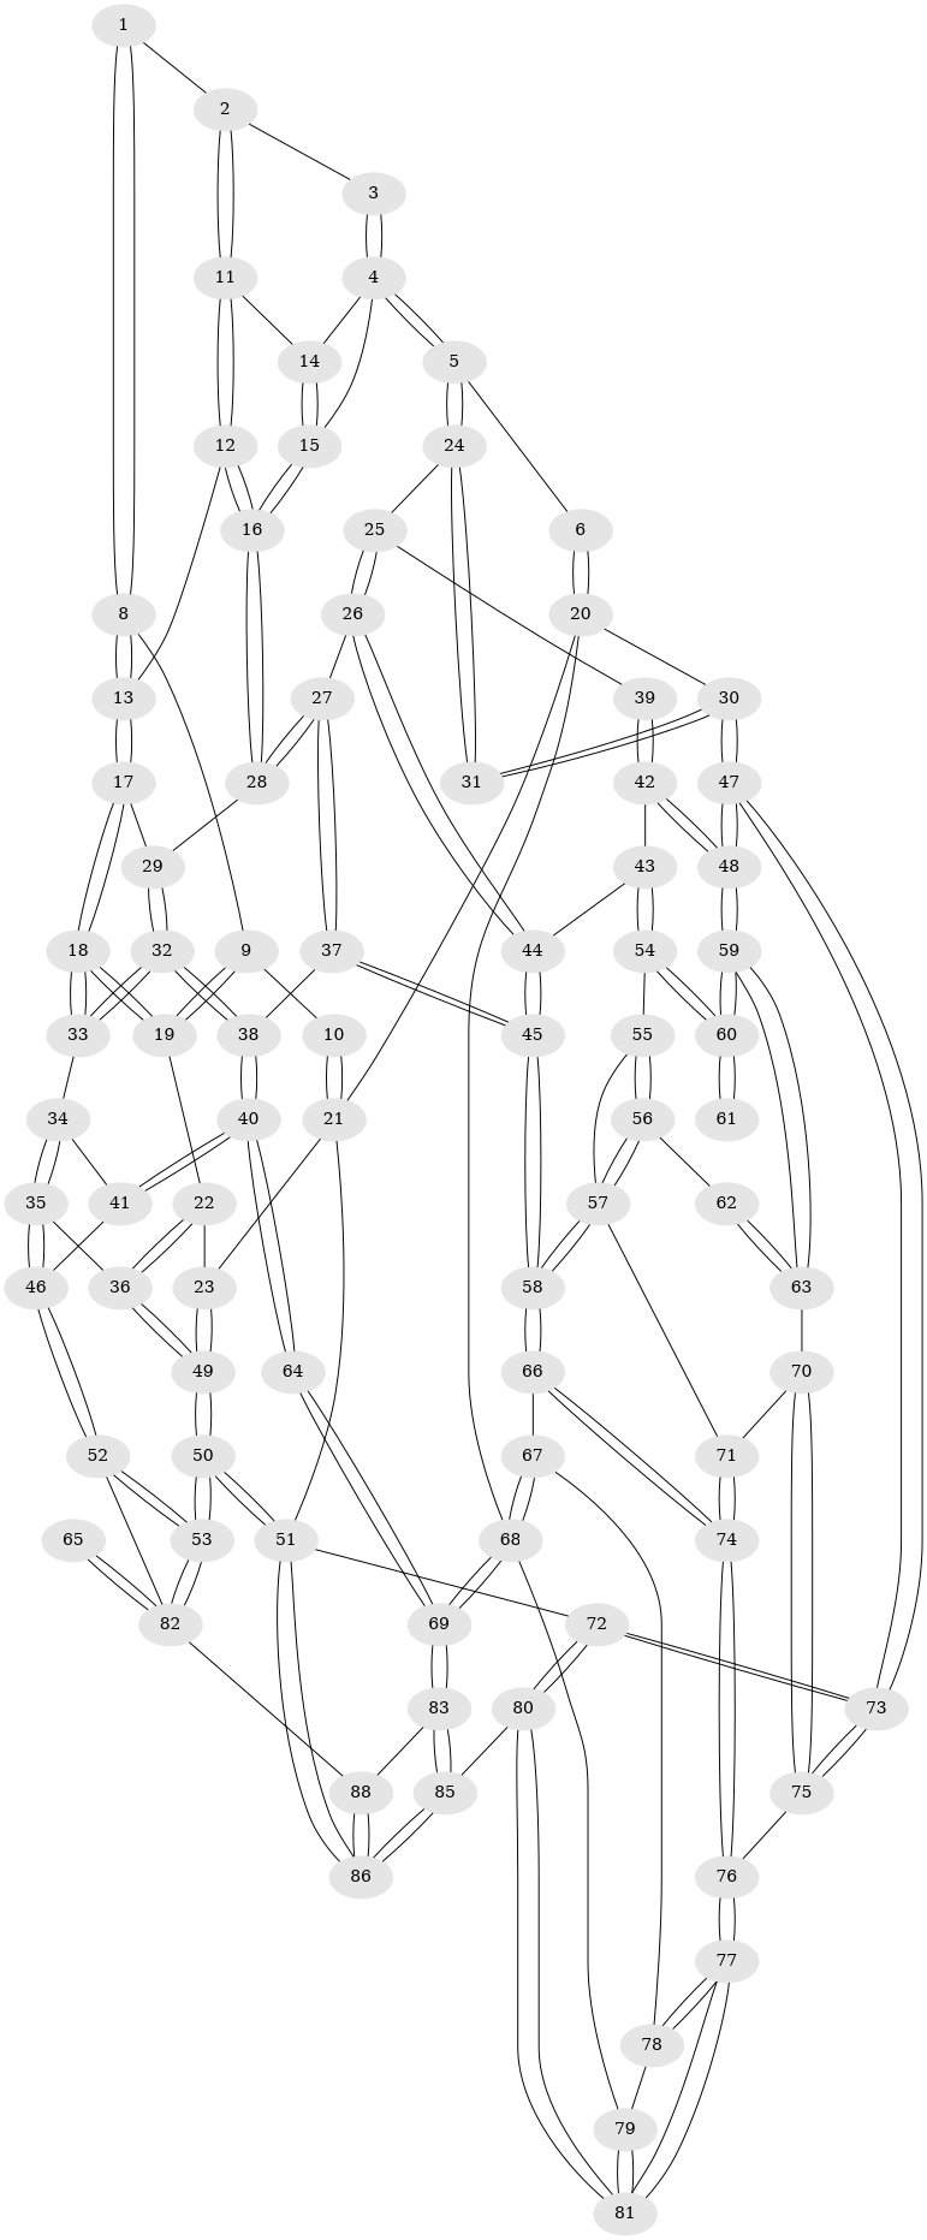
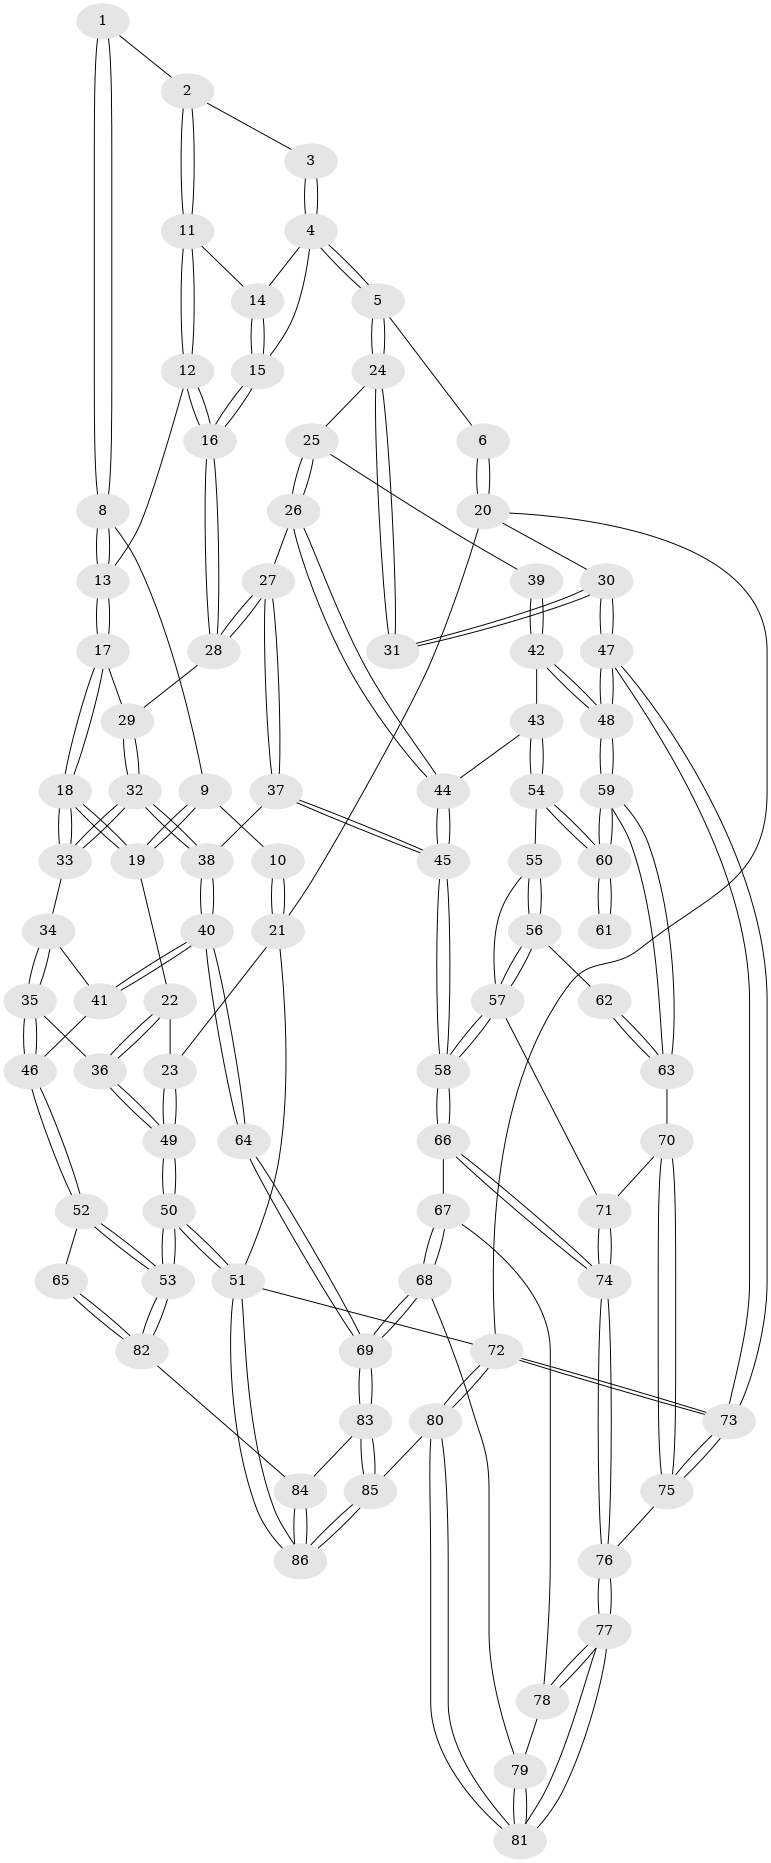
  graph {
    node [color=gray90 style=filled]
    1
    2
    8
    3
    11
    9
    13
    4
    14
    12
    5
    15
    6
    24
    16
    20
    25
    31
    21
    30
    72
    10
    19
    17
    22
    23
    51
    28
    18
    29
    33
    32
    34
    36
    47
    73
    80
    49
    86
    50
    26
    39
    27
    44
    42
    37
    45
    38
    48
    40
    35
    41
    46
    52
    58
    64
    43
    69
    54
    59
    55
    60
    66
    53
    65
    75
    63
    82
-   84 [label=88]
+   84
    56
    57
    61
    62
    71
    74
    67
    70
    83
    68
    78
    76
    79
    81
    85
    77
    1 -- 2
    1 -- 8
    1 -- 8
    2 -- 3
    2 -- 11
    2 -- 11
    8 -- 9
    8 -- 13
    8 -- 13
    3 -- 4
    3 -- 4
    11 -- 14
    11 -- 12
    11 -- 12
    9 -- 10
    9 -- 19
    9 -- 19
    13 -- 17
    13 -- 17
    4 -- 14
    4 -- 5
    4 -- 5
    4 -- 15
    14 -- 15
    14 -- 15
    12 -- 13
    12 -- 16
    12 -- 16
    5 -- 6
    5 -- 24
    5 -- 24
    15 -- 16
    15 -- 16
    6 -- 20
    6 -- 20
    24 -- 25
    24 -- 31
    24 -- 31
    16 -- 28
    16 -- 28
    20 -- 21
    20 -- 30
-   20 -- 68
+   20 -- 72
    25 -- 26
    25 -- 26
    25 -- 39
    21 -- 23
    21 -- 51
    30 -- 31
    30 -- 31
    30 -- 47
    30 -- 47
    72 -- 73
    72 -- 73
    72 -- 80
    72 -- 80
    10 -- 21
    10 -- 21
    19 -- 22
    17 -- 18
    17 -- 18
    17 -- 29
    22 -- 23
    22 -- 36
    22 -- 36
    23 -- 49
    23 -- 49
    51 -- 72
    51 -- 86
    51 -- 86
    28 -- 29
    18 -- 19
    18 -- 19
    18 -- 33
    18 -- 33
    29 -- 32
    29 -- 32
    33 -- 34
    32 -- 33
    32 -- 33
    32 -- 38
    32 -- 38
    34 -- 35
    34 -- 35
    34 -- 41
    36 -- 49
    36 -- 49
    47 -- 73
    47 -- 73
    47 -- 48
    47 -- 48
    73 -- 75
    73 -- 75
    80 -- 81
    80 -- 81
    80 -- 85
    49 -- 50
    49 -- 50
    50 -- 51
    50 -- 51
    50 -- 53
    50 -- 53
    26 -- 27
    26 -- 44
    26 -- 44
    39 -- 42
    39 -- 42
    27 -- 28
    27 -- 28
    27 -- 37
    27 -- 37
    44 -- 45
    44 -- 45
    42 -- 48
    42 -- 48
    42 -- 43
    37 -- 45
    37 -- 45
    37 -- 38
    45 -- 58
    45 -- 58
    38 -- 40
    38 -- 40
    48 -- 59
    48 -- 59
    40 -- 41
    40 -- 41
    40 -- 64
    40 -- 64
    35 -- 36
    35 -- 46
    35 -- 46
    41 -- 46
    46 -- 52
    46 -- 52
    52 -- 53
    52 -- 53
-   52 -- 82
+   52 -- 65
    58 -- 66
    58 -- 66
    64 -- 69
    64 -- 69
    43 -- 44
    43 -- 54
    43 -- 54
    69 -- 83
    69 -- 83
    54 -- 55
    54 -- 60
    54 -- 60
    59 -- 60
    59 -- 60
    59 -- 63
    59 -- 63
    55 -- 56
    55 -- 56
    55 -- 57
    60 -- 61
    60 -- 61
    66 -- 74
    66 -- 74
    66 -- 67
    53 -- 82
    53 -- 82
    65 -- 82
    65 -- 82
    75 -- 76
    63 -- 70
    82 -- 84
    84 -- 86
    84 -- 86
    56 -- 57
    56 -- 57
    56 -- 62
    57 -- 58
    57 -- 58
    57 -- 71
    62 -- 63
    62 -- 63
    71 -- 74
    71 -- 74
    74 -- 76
    74 -- 76
    67 -- 68
    67 -- 68
    67 -- 78
    70 -- 75
    70 -- 75
    70 -- 71
    83 -- 84
    83 -- 85
    83 -- 85
    68 -- 69
    68 -- 69
    68 -- 79
    78 -- 79
    76 -- 77
    76 -- 77
    79 -- 81
    79 -- 81
    85 -- 86
    85 -- 86
    77 -- 78
    77 -- 78
    77 -- 81
    77 -- 81
  }
